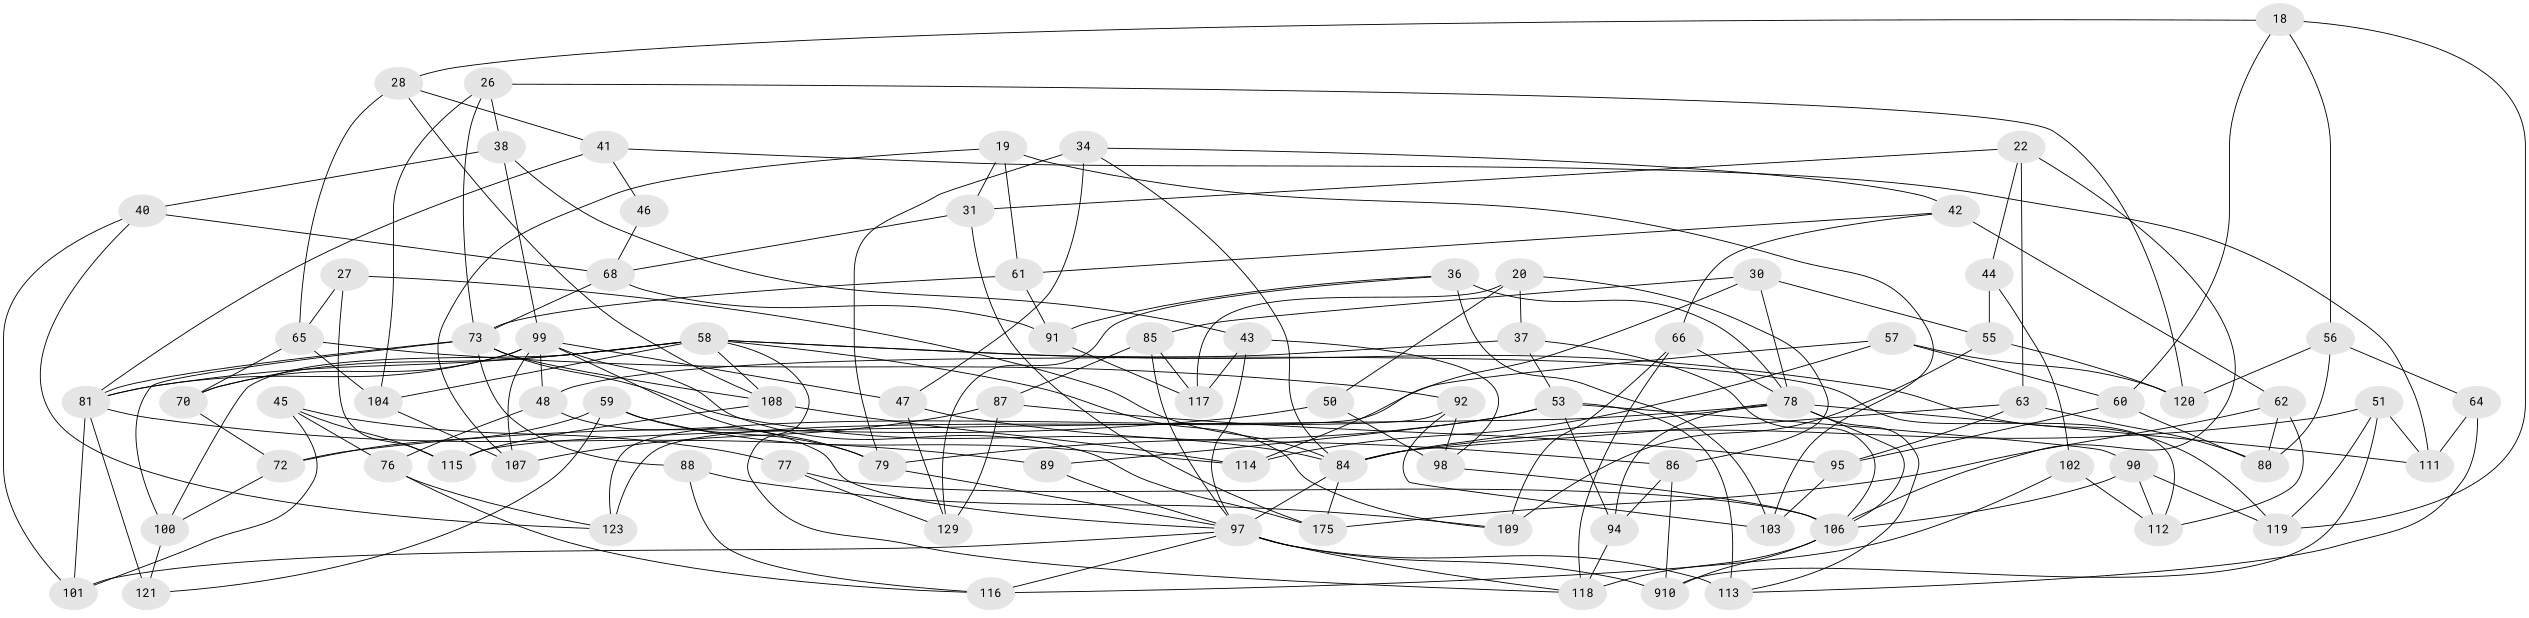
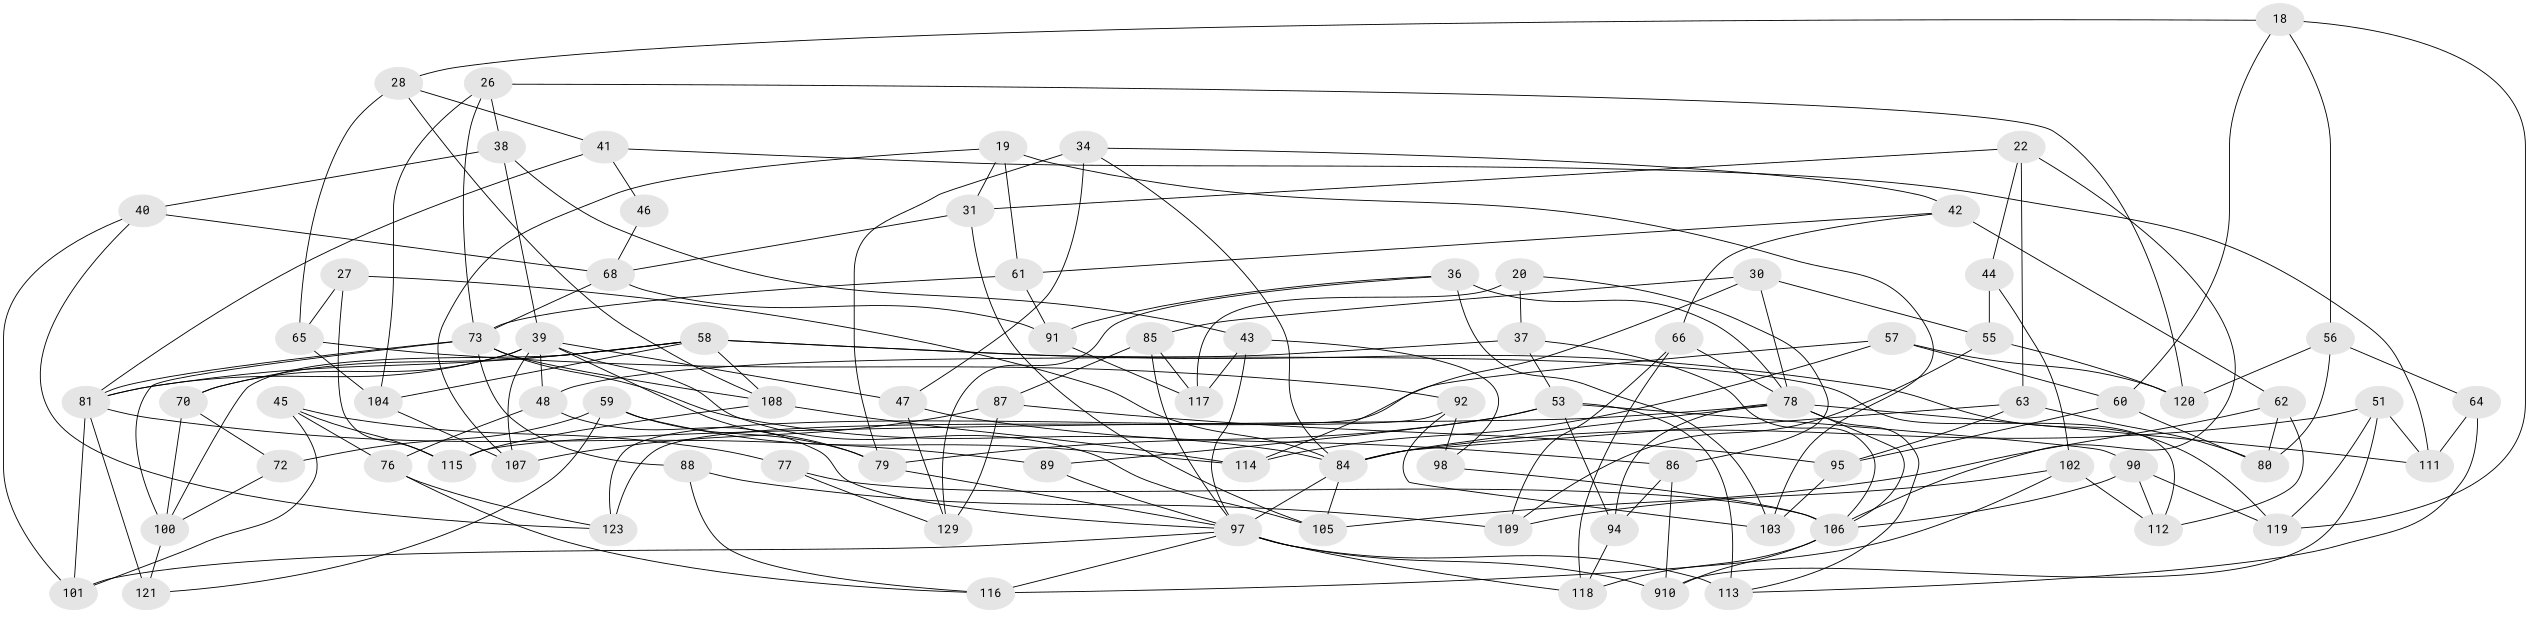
  graph {
    fontname="Roboto Mono"
    node [color=gray90 fontname="Roboto Mono" style=filled]
    edge [fontname="Roboto Mono"]
    18
    28
    56
    60
    119
    65 [super="+3"]
    41
    108 [super="+71"]
    120
    64
    80
    95
    19
    31
    61
    103
    107
    68 [super="+5"]
-   105 [label=175]
+   105
    73 [super="+32"]
    91
    20
    37
-   50
    86
    117
    106 [super="+15+96+99"]
    48
    53 [super="+6+35"]
    98
    72
    n32 [label=910 super="+69"]
    94
    22
    44
    63
    55
    102
    84 [super="+16+83"]
    118 [super="+93"]
    26
    38
    104
-   39 [super="+17+21+33" label=99]
+   39 [super="+17+21+33"]
    40
    43
    81 [super="+4+74"]
    100
    88
    70 [super="+25"]
    92
    27
    115 [super="+8"]
    97 [super="+2+23+82"]
    46
    111
    114
    113 [super="+10"]
    89 [super="+9"]
    30
    78 [super="+12+52"]
    85
    109
    87
    34
    42
    47
    79 [super="+75"]
    62
    66
    n71 [label=129]
    36
    76
    90
    101
    123
    121
    112
    116 [super="+14"]
    45
    77
    51
    57
    58 [super="+54"]
    59
    18 -- 28
    18 -- 56
    18 -- 60
    18 -- 119
    28 -- 65
    28 -- 41
    28 -- 108
    56 -- 120
    56 -- 64
    56 -- 80
    60 -- 80
    60 -- 95
    65 -- 104
-   65 -- 70
+   100 -- 70
    65 -- 92
    41 -- 81
    41 -- 46
    41 -- 111
    108 -- 115 [weight=2]
    108 -- 114
    64 -- 111
    64 -- 113
    95 -- 103
    19 -- 31
    19 -- 61
    19 -- 103
    19 -- 107
    31 -- 68
    31 -- 105
    61 -- 73
    61 -- 91
    68 -- 73
    68 -- 91
    73 -- 108
    73 -- 84
    73 -- 81
    73 -- 100
    73 -- 88
    91 -- 117
    20 -- 37
-   20 -- 50
    20 -- 86
    20 -- 117
    37 -- 106
    37 -- 48
    37 -- 53
-   50 -- 98
-   50 -- 72
    86 -- n32
    86 -- 94
    106 -- n32 [weight=2]
    106 -- 118 [weight=2]
    48 -- 97
    48 -- 76
    53 -- 94
    53 -- 113
    53 -- 89
    53 -- 79 [weight=2]
    53 -- 90
    98 -- 106
    72 -- 100
    94 -- 118
    22 -- 31
    22 -- 106
    22 -- 44
    22 -- 63
    44 -- 55
    44 -- 102
    63 -- 80
    63 -- 95
    63 -- 84
    55 -- 120
    55 -- 109
    102 -- 112
    102 -- 116 [weight=2]
    84 -- 105
    84 -- 97
    26 -- 120
    26 -- 73
    26 -- 38
    26 -- 104
    38 -- 39
    38 -- 40
    38 -- 43
    104 -- 107
    39 -- 107
    39 -- 105
    39 -- 48
    39 -- 81 [weight=2]
    39 -- 70 [weight=2]
    39 -- 47
    39 -- 79
    40 -- 68
    40 -- 101
    40 -- 123
    43 -- 117
    43 -- 98
    43 -- 97
    81 -- 89 [weight=2]
    81 -- 101
    81 -- 121 [weight=2]
    100 -- 121
    88 -- 109
    88 -- 116 [weight=2]
    70 -- 72
    92 -- 103
    92 -- 98
    92 -- 123
    27 -- 65 [weight=2]
    27 -- 84
    27 -- 115
    97 -- n32 [weight=2]
    97 -- 118
    97 -- 113 [weight=3]
    97 -- 101
    97 -- 116
    46 -- 68 [weight=2]
    89 -- 97
    30 -- 55
    30 -- 114
    30 -- 78
    30 -- 85
    78 -- 106
    78 -- 94
    78 -- 84
    78 -- 115 [weight=2]
    78 -- 111
    78 -- 113
    85 -- 117
    85 -- 97
    85 -- 87
    87 -- 95
    87 -- 107
    87 -- n71
    34 -- 84
    34 -- 42
    34 -- 47
    34 -- 79
    42 -- 61
    42 -- 62
    42 -- 66
    47 -- 86
    47 -- n71
    79 -- 97
    62 -- 80
    62 -- 105
    62 -- 112
    66 -- 118
    66 -- 78
    66 -- 109
    36 -- 103
    36 -- 91
    36 -- 78
    36 -- n71
    76 -- 123
    76 -- 116
    90 -- 119
    90 -- 106
    90 -- 112
    45 -- 115
    45 -- 76
    45 -- 101
    45 -- 77
    77 -- 106
    77 -- n71
    51 -- 119
    51 -- n32
    51 -- 84
    51 -- 111
    57 -- 60
    57 -- 120
    57 -- 114
    57 -- 123
    58 -- 119
    58 -- 108
-   58 -- 118
    58 -- 104
    58 -- 81
    58 -- 100
    58 -- 70 [weight=2]
-   58 -- 109
+   102 -- 109
    58 -- 112
    59 -- 72
    59 -- 114
    59 -- 79
    59 -- 121
  }
